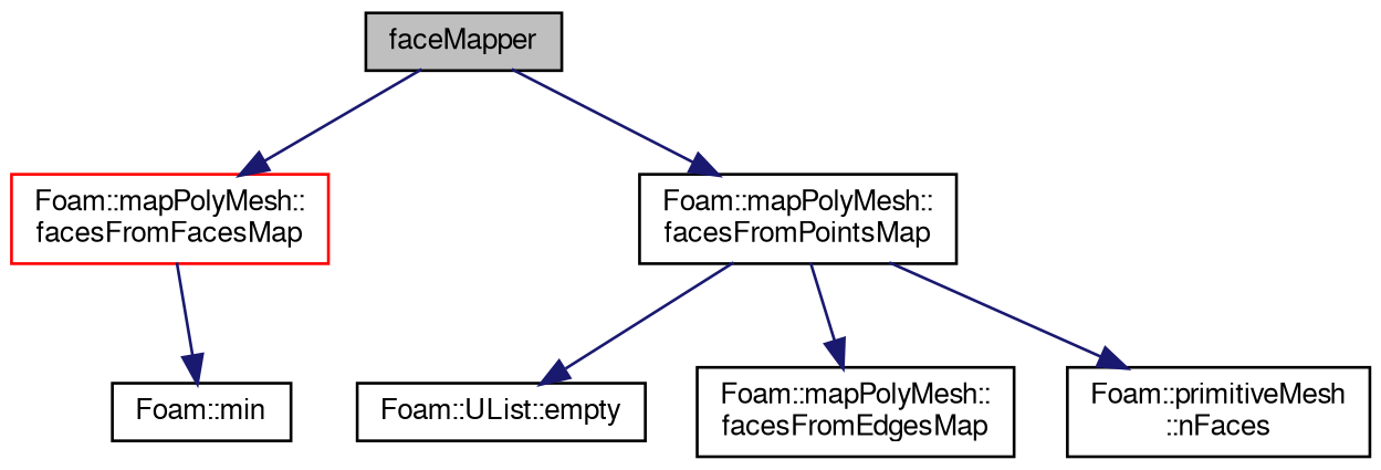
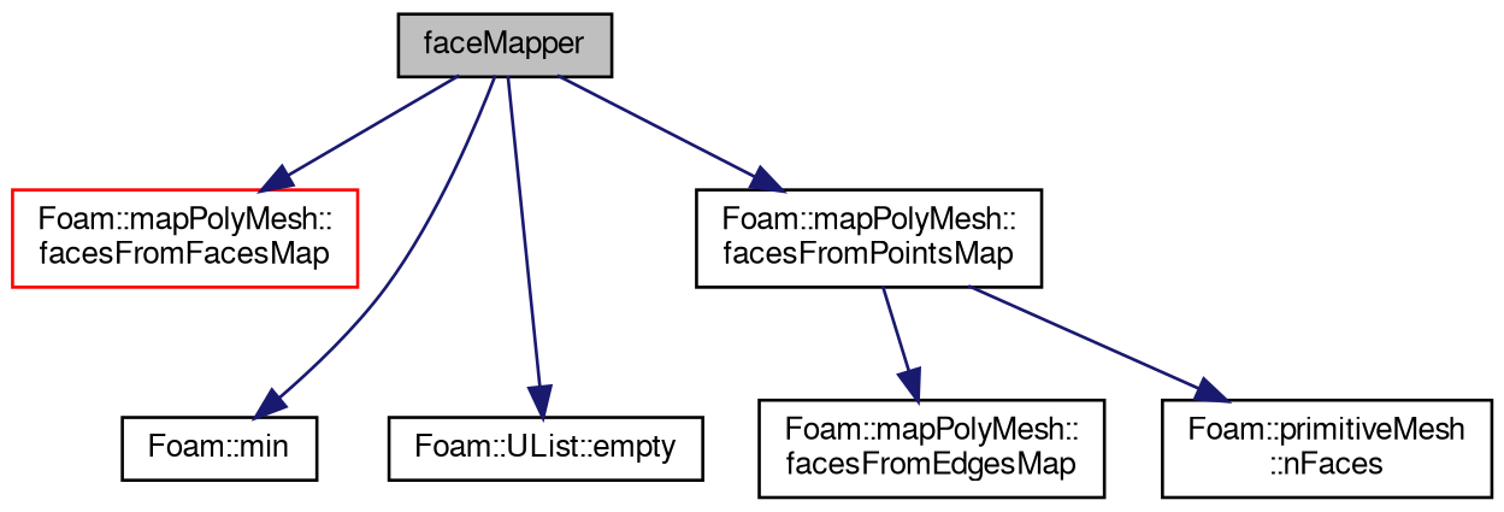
  digraph {
    rankdir=TB
    node [color=black fontname=FreeSans fontsize=10 shape=record]
    edge [color=midnightblue fontname=FreeSans fontsize=10 labelfontname=FreeSans labelfontsize=10 style=solid]
    n1 [fillcolor=grey75 fontcolor=black height=0.2 label=faceMapper style=filled width=0.4]
    n2 [height=0.2 label="Foam::UList::empty" width=0.4]
    n3 [color=red height=0.2 label="Foam::mapPolyMesh::\lfacesFromFacesMap" width=0.4]
    n4 [height=0.2 label="Foam::mapPolyMesh::\lfacesFromPointsMap" width=0.4]
    n5 [height=0.2 label="Foam::min" width=0.4]
    n6 [height=0.2 label="Foam::mapPolyMesh::\lfacesFromEdgesMap" width=0.4]
    n7 [height=0.2 label="Foam::primitiveMesh\l::nFaces" width=0.4]
-   n4 -> n2
+   n1 -> n2
    n1 -> n3
    n1 -> n4
-   n3 -> n5
+   n1 -> n5
    n4 -> n6
    n4 -> n7
  }
